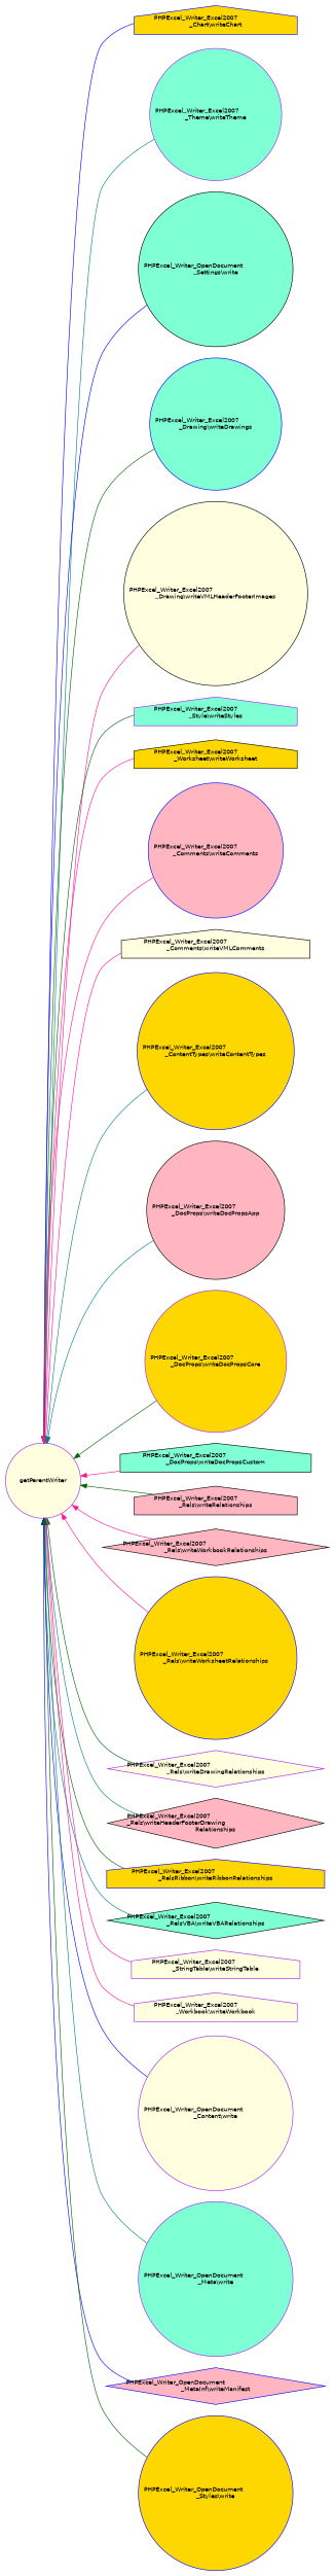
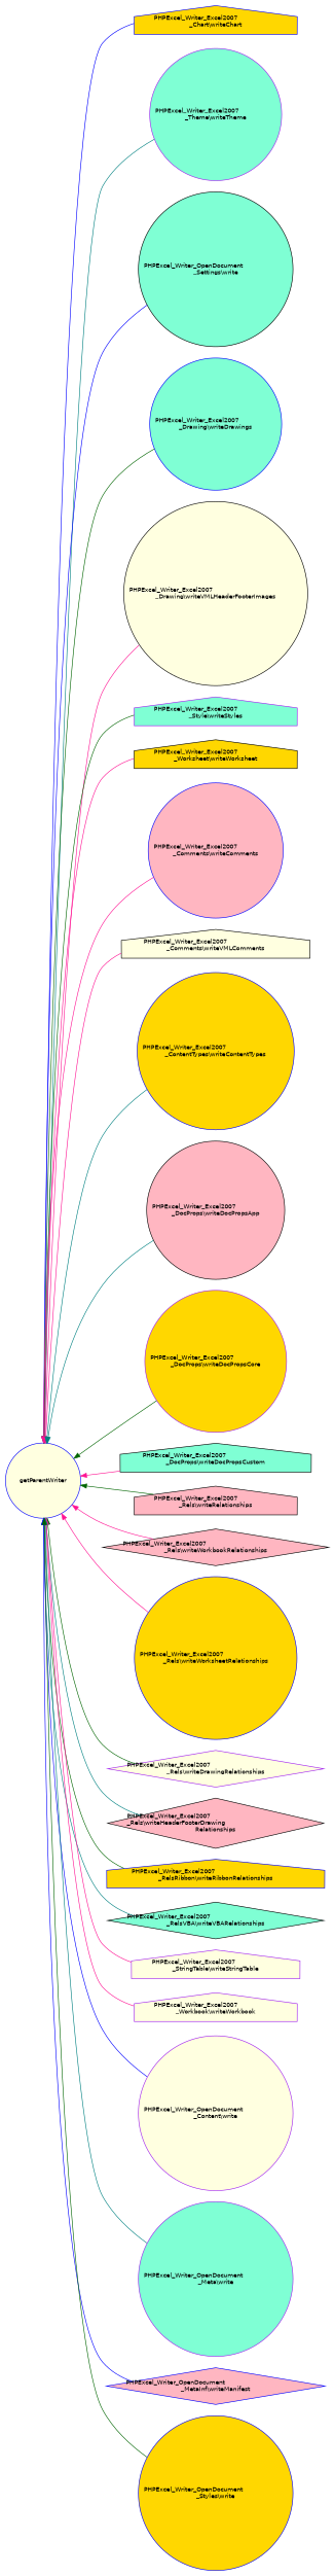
  digraph {
    rankdir=LR
    node [color=black fillcolor=lightyellow fontname=Helvetica fontsize=10 shape=circle style=filled]
    edge [color=deeppink dir=back fontname=Helvetica fontsize=10 labelfontname=Helvetica labelfontsize=10 style=solid]
-   n1 [color=purple fontcolor=black height=0.2 label=getParentWriter width=0.4]
+   n1 [color=blue fontcolor=black height=0.2 label=getParentWriter width=0.4]
    n2 [color=blue fillcolor=gold height=0.2 label="PHPExcel_Writer_Excel2007\l_Chart\\writeChart" shape=house width=0.4]
    n3 [color=purple fillcolor=aquamarine height=0.2 label="PHPExcel_Writer_Excel2007\l_Theme\\writeTheme" width=0.4]
    n4 [fillcolor=aquamarine height=0.2 label="PHPExcel_Writer_OpenDocument\l_Settings\\write" width=0.4]
    n5 [color=blue fillcolor=aquamarine height=0.2 label="PHPExcel_Writer_Excel2007\l_Drawing\\writeDrawings" width=0.4]
    n6 [height=0.2 label="PHPExcel_Writer_Excel2007\l_Drawing\\writeVMLHeaderFooterImages" width=0.4]
    n7 [color=purple fillcolor=aquamarine height=0.2 label="PHPExcel_Writer_Excel2007\l_Style\\writeStyles" shape=house width=0.4]
    n8 [fillcolor=gold height=0.2 label="PHPExcel_Writer_Excel2007\l_Worksheet\\writeWorksheet" shape=house width=0.4]
    n9 [color=blue fillcolor=lightpink height=0.2 label="PHPExcel_Writer_Excel2007\l_Comments\\writeComments" width=0.4]
    n10 [height=0.2 label="PHPExcel_Writer_Excel2007\l_Comments\\writeVMLComments" shape=house width=0.4]
    n11 [color=blue fillcolor=gold height=0.2 label="PHPExcel_Writer_Excel2007\l_ContentTypes\\writeContentTypes" width=0.4]
    n12 [fillcolor=lightpink height=0.2 label="PHPExcel_Writer_Excel2007\l_DocProps\\writeDocPropsApp" width=0.4]
    n13 [color=purple fillcolor=gold height=0.2 label="PHPExcel_Writer_Excel2007\l_DocProps\\writeDocPropsCore" width=0.4]
    n14 [fillcolor=aquamarine height=0.2 label="PHPExcel_Writer_Excel2007\l_DocProps\\writeDocPropsCustom" shape=house width=0.4]
    n15 [fillcolor=lightpink height=0.2 label="PHPExcel_Writer_Excel2007\l_Rels\\writeRelationships" shape=house width=0.4]
    n16 [fillcolor=lightpink height=0.2 label="PHPExcel_Writer_Excel2007\l_Rels\\writeWorkbookRelationships" shape=diamond width=0.4]
    n17 [color=blue fillcolor=gold height=0.2 label="PHPExcel_Writer_Excel2007\l_Rels\\writeWorksheetRelationships" width=0.4]
    n18 [color=purple height=0.2 label="PHPExcel_Writer_Excel2007\l_Rels\\writeDrawingRelationships" shape=diamond width=0.4]
    n19 [fillcolor=lightpink height=0.2 label="PHPExcel_Writer_Excel2007\l_Rels\\writeHeaderFooterDrawing\lRelationships" shape=diamond width=0.4]
    n20 [color=blue fillcolor=gold height=0.2 label="PHPExcel_Writer_Excel2007\l_RelsRibbon\\writeRibbonRelationships" shape=house width=0.4]
    n21 [fillcolor=aquamarine height=0.2 label="PHPExcel_Writer_Excel2007\l_RelsVBA\\writeVBARelationships" shape=diamond width=0.4]
    n22 [color=purple height=0.2 label="PHPExcel_Writer_Excel2007\l_StringTable\\writeStringTable" shape=house width=0.4]
    n23 [color=purple height=0.2 label="PHPExcel_Writer_Excel2007\l_Workbook\\writeWorkbook" shape=house width=0.4]
    n24 [color=purple height=0.2 label="PHPExcel_Writer_OpenDocument\l_Content\\write" width=0.4]
    n25 [color=purple fillcolor=aquamarine height=0.2 label="PHPExcel_Writer_OpenDocument\l_Meta\\write" width=0.4]
    n26 [color=blue fillcolor=lightpink height=0.2 label="PHPExcel_Writer_OpenDocument\l_MetaInf\\writeManifest" shape=diamond width=0.4]
    n27 [color=blue fillcolor=gold height=0.2 label="PHPExcel_Writer_OpenDocument\l_Styles\\write" width=0.4]
    n1 -> n2 [color=blue]
    n1 -> n3 [color=teal]
    n1 -> n4 [color=blue]
    n1 -> n5 [color=darkgreen]
    n1 -> n6
    n1 -> n7 [color=darkgreen]
    n1 -> n8
    n1 -> n9
    n1 -> n10
    n1 -> n11 [color=teal]
    n1 -> n12 [color=teal]
    n1 -> n13 [color=darkgreen]
    n1 -> n14
    n1 -> n15 [color=darkgreen]
    n1 -> n16
    n1 -> n17
    n1 -> n18 [color=darkgreen]
    n1 -> n19 [color=teal]
    n1 -> n20 [color=darkgreen]
    n1 -> n21 [color=teal]
    n1 -> n22
    n1 -> n23
    n1 -> n24 [color=blue]
    n1 -> n25 [color=teal]
    n1 -> n26 [color=blue]
    n1 -> n27 [color=darkgreen]
  }
